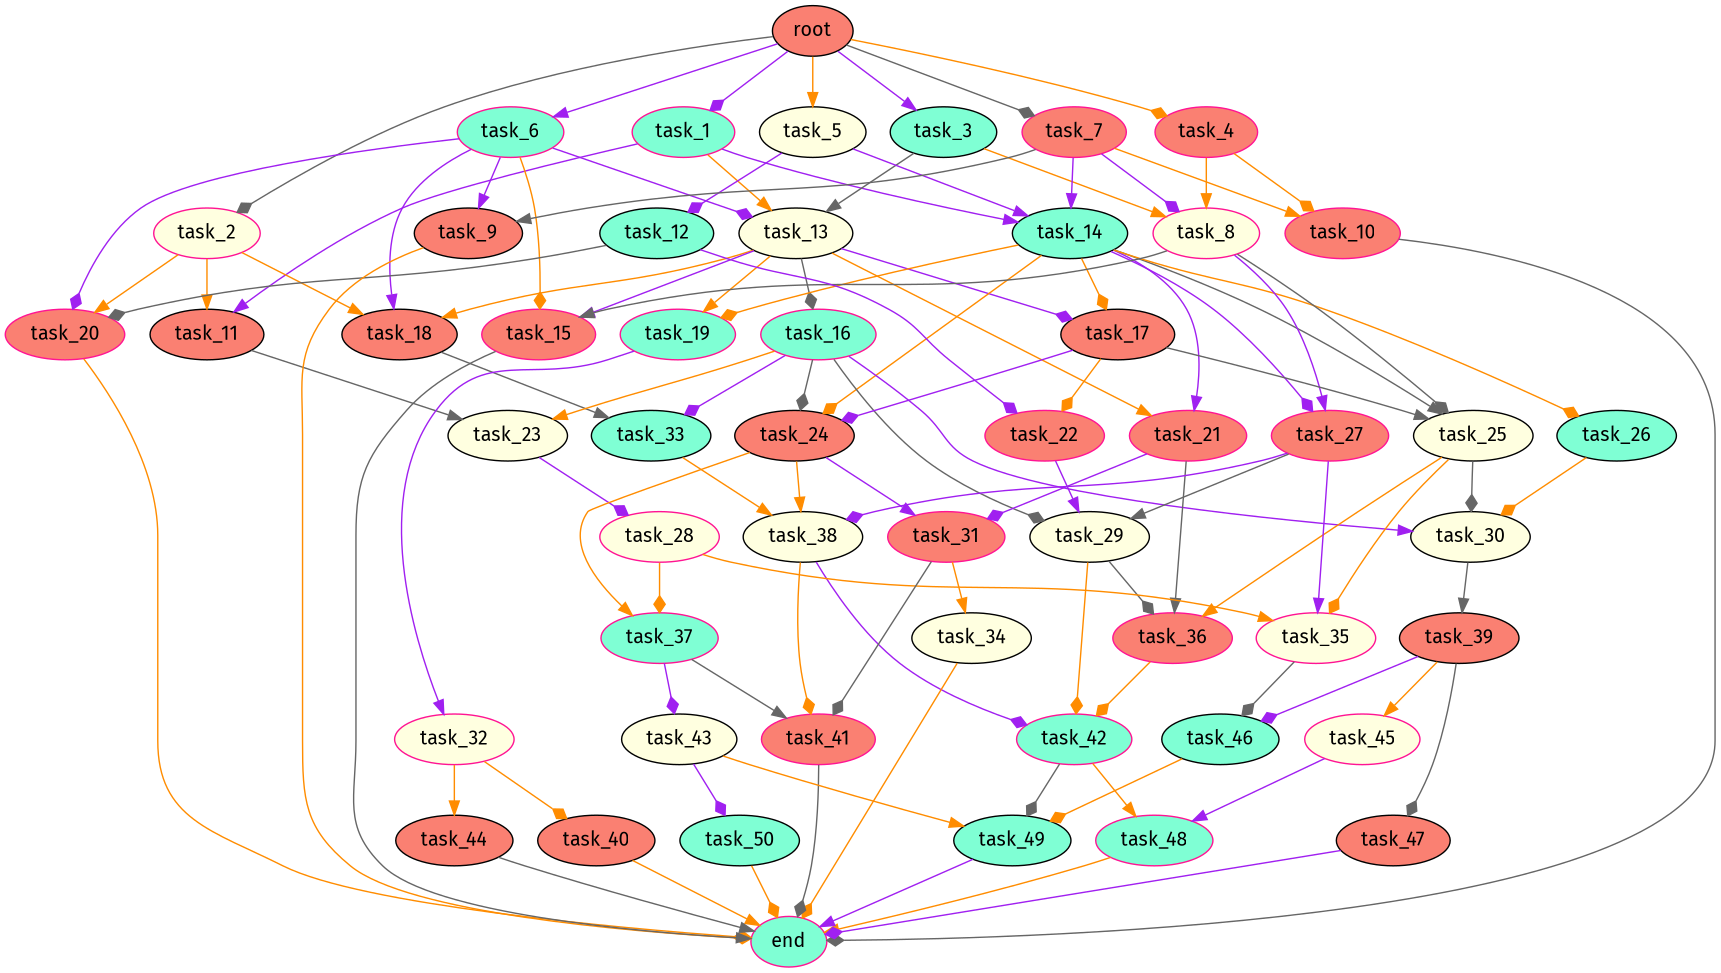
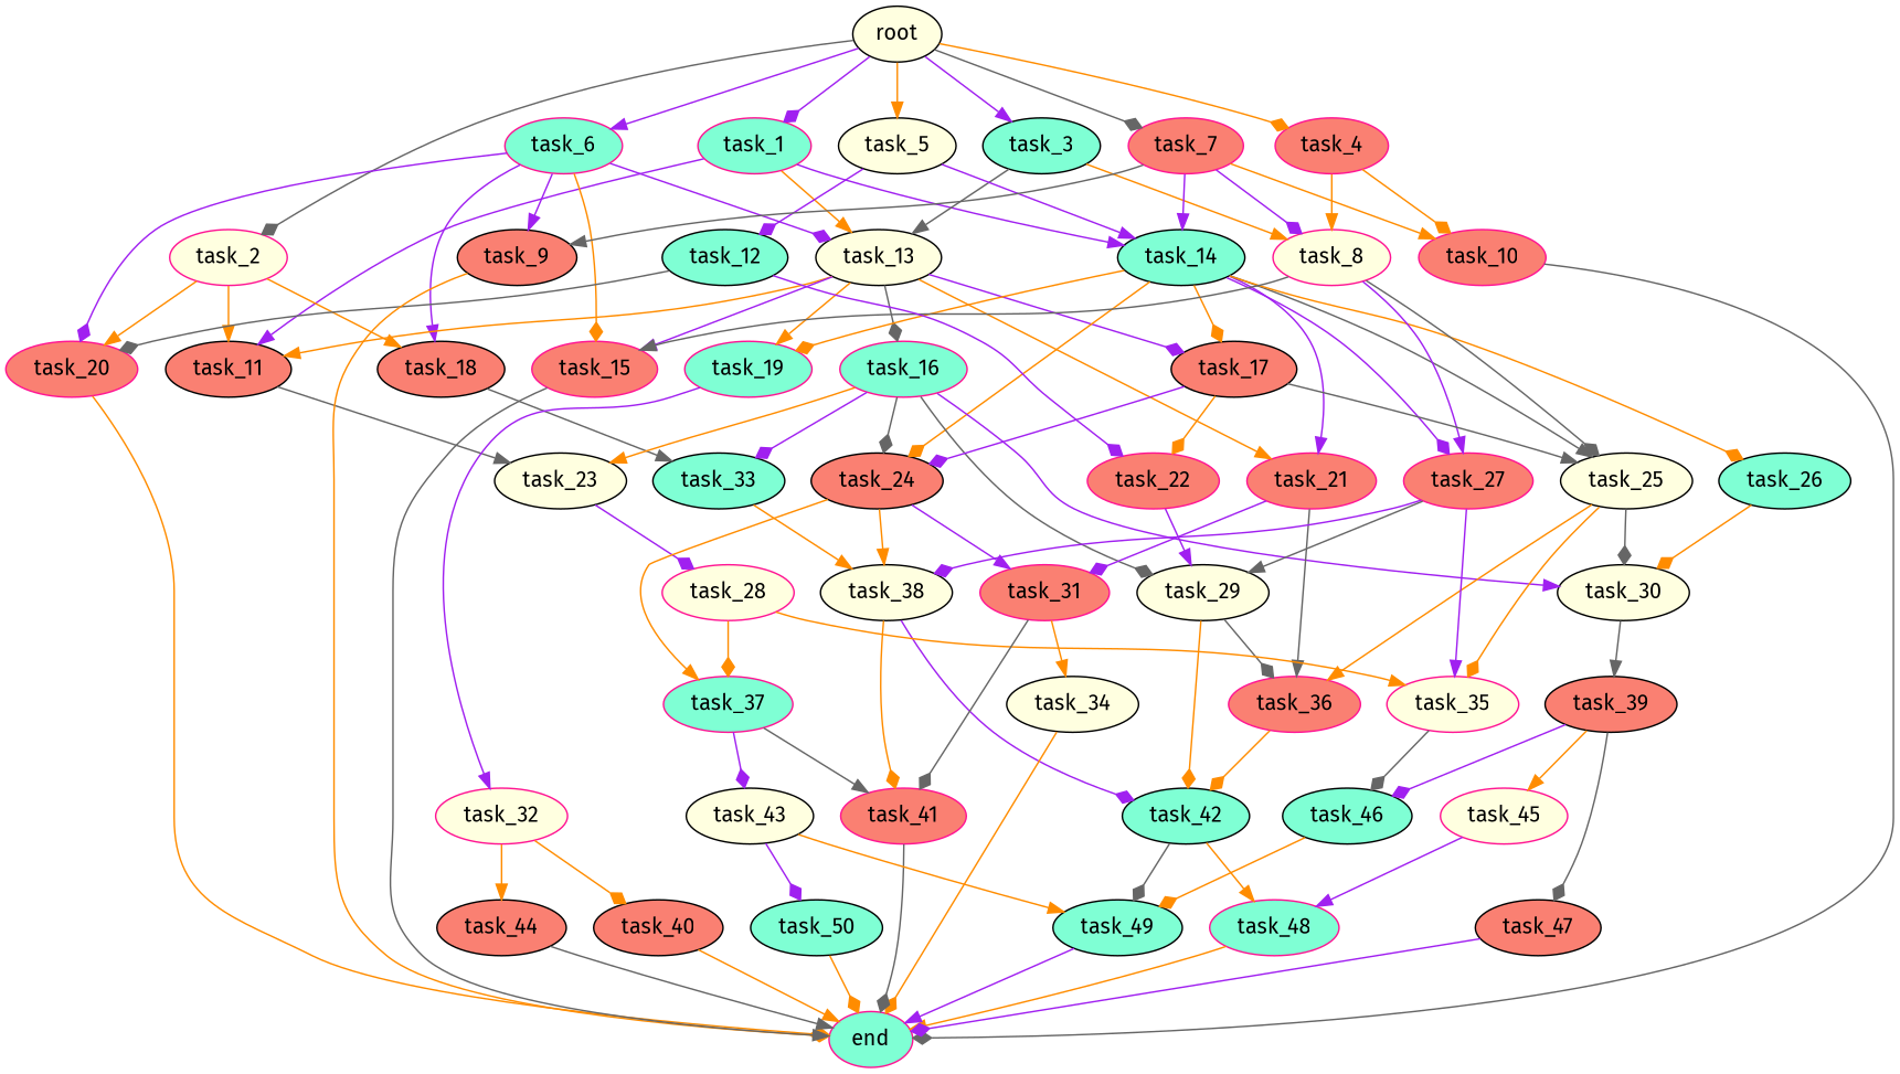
  digraph {
    fontname="Fira Sans"
    node [color=black fillcolor=salmon fontname="Fira Sans" style=filled]
    edge [arrowhead=normal color=darkorange fontname="Fira Sans"]
-   root
+   root [fillcolor=lightyellow]
    task_1 [color=deeppink fillcolor=aquamarine]
    task_2 [color=deeppink fillcolor=lightyellow]
    task_3 [fillcolor=aquamarine]
    task_4 [color=deeppink]
    task_5 [fillcolor=lightyellow]
    task_6 [color=deeppink fillcolor=aquamarine]
    task_7 [color=deeppink]
    task_11
    task_13 [fillcolor=lightyellow]
    task_14 [fillcolor=aquamarine]
    task_18
    task_20 [color=deeppink]
    task_8 [color=deeppink fillcolor=lightyellow]
    task_10 [color=deeppink]
    task_12 [fillcolor=aquamarine]
    task_9
    task_15 [color=deeppink]
    task_23 [fillcolor=lightyellow]
    task_16 [color=deeppink fillcolor=aquamarine]
    task_17
    task_19 [color=deeppink fillcolor=aquamarine]
    task_21 [color=deeppink]
    task_25 [fillcolor=lightyellow]
    task_27 [color=deeppink]
    task_24
    task_26 [fillcolor=aquamarine]
    task_33 [fillcolor=aquamarine]
    end [color=deeppink fillcolor=aquamarine]
    task_22 [color=deeppink]
    task_30 [fillcolor=lightyellow]
    task_36 [color=deeppink]
    task_35 [color=deeppink fillcolor=lightyellow]
    task_29 [fillcolor=lightyellow]
    task_38 [fillcolor=lightyellow]
    task_28 [color=deeppink fillcolor=lightyellow]
    task_32 [color=deeppink fillcolor=lightyellow]
    task_31 [color=deeppink]
    task_37 [color=deeppink fillcolor=aquamarine]
-   task_42 [color=deeppink fillcolor=aquamarine]
+   task_42 [fillcolor=aquamarine]
    task_39
    task_40
    task_44
    task_34 [fillcolor=lightyellow]
    task_41 [color=deeppink]
    task_43 [fillcolor=lightyellow]
    task_46 [fillcolor=aquamarine]
    task_48 [color=deeppink fillcolor=aquamarine]
    task_49 [fillcolor=aquamarine]
    task_45 [color=deeppink fillcolor=lightyellow]
    task_47
    task_50 [fillcolor=aquamarine]
    root -> task_1 [arrowhead=diamond color=purple]
    root -> task_2 [arrowhead=diamond color=gray40]
    root -> task_3 [color=purple]
    root -> task_4 [arrowhead=diamond]
    root -> task_5
    root -> task_6 [color=purple]
    root -> task_7 [arrowhead=diamond color=gray40]
    task_1 -> task_11 [color=purple]
    task_1 -> task_13
    task_1 -> task_14 [color=purple]
    task_2 -> task_11
    task_2 -> task_18
    task_2 -> task_20
    task_3 -> task_13 [color=gray40]
    task_3 -> task_8
    task_4 -> task_8
    task_4 -> task_10 [arrowhead=diamond]
    task_5 -> task_14 [color=purple]
    task_5 -> task_12 [arrowhead=diamond color=purple]
    task_6 -> task_13 [arrowhead=diamond color=purple]
    task_6 -> task_18 [color=purple]
    task_6 -> task_20 [arrowhead=diamond color=purple]
    task_6 -> task_9 [color=purple]
    task_6 -> task_15 [arrowhead=diamond]
    task_7 -> task_14 [color=purple]
    task_7 -> task_8 [arrowhead=diamond color=purple]
    task_7 -> task_10
    task_7 -> task_9 [color=gray40]
    task_11 -> task_23 [color=gray40]
-   task_13 -> task_18
+   task_13 -> task_11
    task_13 -> task_15 [color=purple]
    task_13 -> task_16 [arrowhead=diamond color=gray40]
    task_13 -> task_17 [arrowhead=diamond color=purple]
    task_13 -> task_19
    task_13 -> task_21
    task_14 -> task_17 [arrowhead=diamond]
    task_14 -> task_19 [arrowhead=diamond]
    task_14 -> task_21 [color=purple]
    task_14 -> task_25 [color=gray40]
    task_14 -> task_27 [arrowhead=diamond color=purple]
    task_14 -> task_24 [arrowhead=diamond]
    task_14 -> task_26 [arrowhead=diamond]
    task_18 -> task_33 [color=gray40]
    task_20 -> end [arrowhead=diamond]
    task_8 -> task_15 [color=gray40]
    task_8 -> task_25 [arrowhead=diamond color=gray40]
    task_8 -> task_27 [color=purple]
    task_10 -> end [arrowhead=diamond color=gray40]
    task_12 -> task_20 [arrowhead=diamond color=gray40]
    task_12 -> task_22 [arrowhead=diamond color=purple]
    task_9 -> end [arrowhead=diamond]
    task_15 -> end [color=gray40]
    task_23 -> task_28 [arrowhead=diamond color=purple]
    task_16 -> task_23
    task_16 -> task_24 [arrowhead=diamond color=gray40]
    task_16 -> task_33 [arrowhead=diamond color=purple]
    task_16 -> task_30 [color=purple]
    task_16 -> task_29 [arrowhead=diamond color=gray40]
    task_17 -> task_25 [color=gray40]
    task_17 -> task_24 [arrowhead=diamond color=purple]
    task_17 -> task_22 [arrowhead=diamond]
    task_19 -> task_32 [color=purple]
    task_21 -> task_36 [color=gray40]
    task_21 -> task_31 [arrowhead=diamond color=purple]
    task_25 -> task_30 [arrowhead=diamond color=gray40]
    task_25 -> task_36
    task_25 -> task_35 [arrowhead=diamond]
    task_27 -> task_35 [color=purple]
    task_27 -> task_29 [color=gray40]
    task_27 -> task_38 [arrowhead=diamond color=purple]
    task_24 -> task_38
    task_24 -> task_31 [color=purple]
    task_24 -> task_37
    task_26 -> task_30 [arrowhead=diamond]
    task_33 -> task_38
    task_22 -> task_29 [color=purple]
    task_30 -> task_39 [color=gray40]
    task_36 -> task_42 [arrowhead=diamond]
    task_35 -> task_46 [arrowhead=diamond color=gray40]
    task_29 -> task_36 [arrowhead=diamond color=gray40]
    task_29 -> task_42 [arrowhead=diamond]
    task_38 -> task_42 [arrowhead=diamond color=purple]
    task_38 -> task_41 [arrowhead=diamond]
    task_28 -> task_35
    task_28 -> task_37 [arrowhead=diamond]
    task_32 -> task_40 [arrowhead=diamond]
    task_32 -> task_44
    task_31 -> task_34
    task_31 -> task_41 [arrowhead=diamond color=gray40]
    task_37 -> task_41 [color=gray40]
    task_37 -> task_43 [arrowhead=diamond color=purple]
    task_42 -> task_48
    task_42 -> task_49 [arrowhead=diamond color=gray40]
    task_39 -> task_46 [arrowhead=diamond color=purple]
    task_39 -> task_45
    task_39 -> task_47 [arrowhead=diamond color=gray40]
    task_40 -> end
    task_44 -> end [color=gray40]
    task_34 -> end [arrowhead=diamond]
    task_41 -> end [arrowhead=diamond color=gray40]
    task_43 -> task_49
    task_43 -> task_50 [arrowhead=diamond color=purple]
    task_46 -> task_49 [arrowhead=diamond]
    task_48 -> end
    task_49 -> end [color=purple]
    task_45 -> task_48 [color=purple]
    task_47 -> end [arrowhead=diamond color=purple]
    task_50 -> end [arrowhead=diamond]
  }
